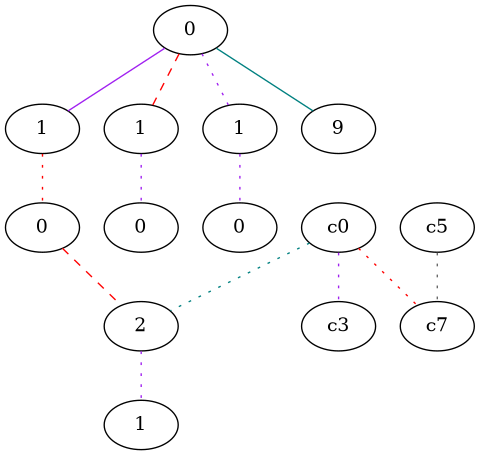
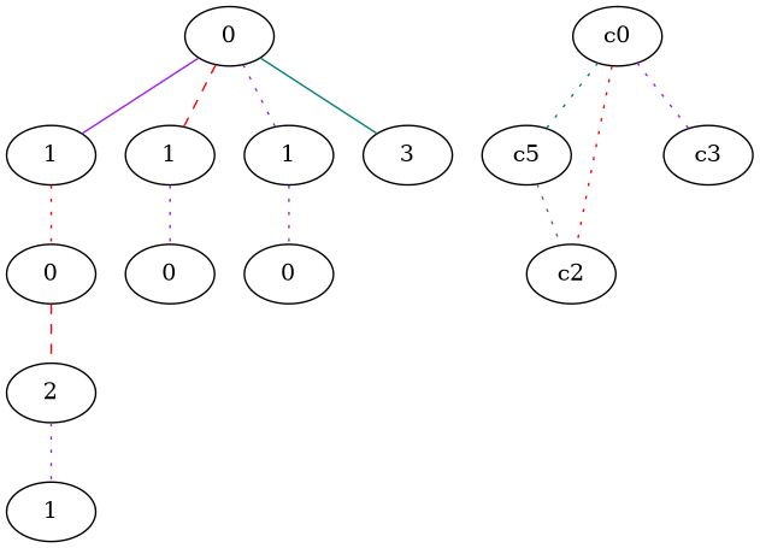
  graph {
    edge [color=purple style=dotted]
    n1 [label=0]
    n2 [label=1]
    n3 [label=1]
    n4 [label=1]
-   n5 [label=9]
+   n5 [label=3]
    n6 [label=0]
    n7 [label=0]
    n8 [label=0]
    n9 [label=2]
    n10 [label=1]
    n11 [label=c5]
    c0
-   c2 [label=c7]
+   c2
    c3
    n1 -- n2 [style=solid]
    n1 -- n3 [color=red style=dashed]
    n1 -- n4
    n1 -- n5 [color=teal style=solid]
    n2 -- n6 [color=red]
    n3 -- n7
    n4 -- n8
    n6 -- n9 [color=red style=dashed]
    n9 -- n10
    n11 -- c2 [color=gray40]
-   c0 -- n9 [color=teal]
+   c0 -- n11 [color=teal]
    c0 -- c2 [color=red]
    c0 -- c3
  }
